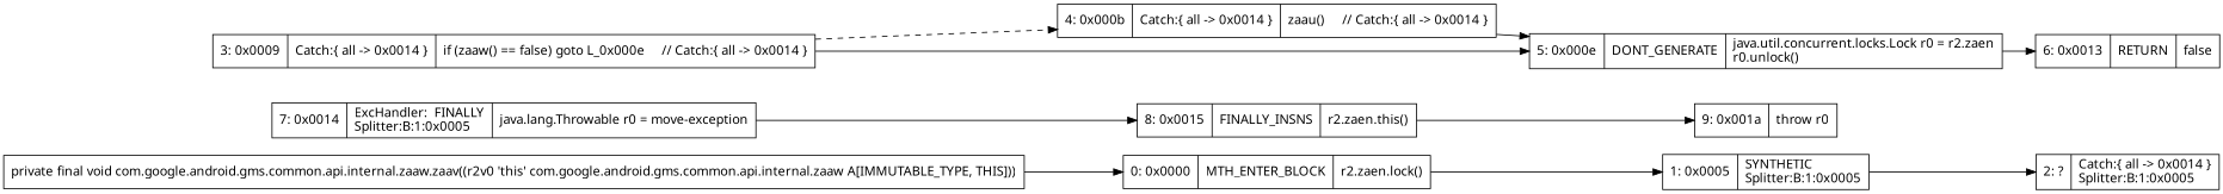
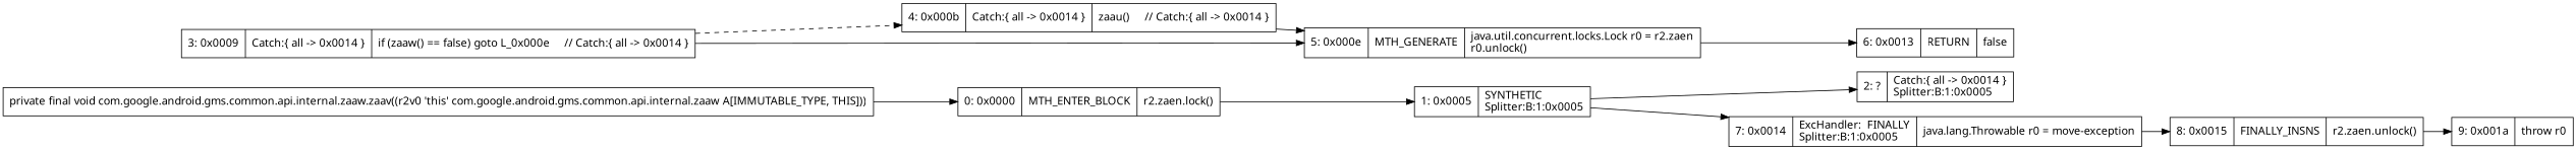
  digraph {
    fontname="Noto Sans"
    rankdir=LR
    node [fontname="Noto Sans" shape=record]
    edge [fontname="Noto Sans"]
    n1 [label="{0\:\ 0x0000|MTH_ENTER_BLOCK\l|r2.zaen.lock()\l}"]
    n2 [label="{1\:\ 0x0005|SYNTHETIC\lSplitter:B:1:0x0005\l}"]
    n3 [label="{2\:\ ?|Catch:\{ all \-\> 0x0014 \}\lSplitter:B:1:0x0005\l}"]
    n4 [label="{7\:\ 0x0014|ExcHandler:  FINALLY\lSplitter:B:1:0x0005\l|java.lang.Throwable r0 = move\-exception\l}"]
-   n5 [label="{8\:\ 0x0015|FINALLY_INSNS\l|r2.zaen.this()\l}"]
+   n5 [label="{8\:\ 0x0015|FINALLY_INSNS\l|r2.zaen.unlock()\l}"]
    n6 [label="{3\:\ 0x0009|Catch:\{ all \-\> 0x0014 \}\l|if (zaaw() == false) goto L_0x000e     \/\/ Catch:\{ all \-\> 0x0014 \}\l}"]
    n7 [label="{4\:\ 0x000b|Catch:\{ all \-\> 0x0014 \}\l|zaau()     \/\/ Catch:\{ all \-\> 0x0014 \}\l}"]
-   n8 [label="{5\:\ 0x000e|DONT_GENERATE\l|java.util.concurrent.locks.Lock r0 = r2.zaen\lr0.unlock()\l}"]
+   n8 [label="{5\:\ 0x000e|MTH_GENERATE\l|java.util.concurrent.locks.Lock r0 = r2.zaen\lr0.unlock()\l}"]
    n9 [label="{6\:\ 0x0013|RETURN\l|false\l}"]
    n10 [label="{9\:\ 0x001a|throw r0\l}"]
    n11 [label="{private final void com.google.android.gms.common.api.internal.zaaw.zaav((r2v0 'this' com.google.android.gms.common.api.internal.zaaw A[IMMUTABLE_TYPE, THIS])) }"]
    n1 -> n2
    n2 -> n3
+   n2 -> n4
    n4 -> n5
    n5 -> n10
    n6 -> n7 [style=dashed]
    n6 -> n8
    n7 -> n8
    n8 -> n9
    n11 -> n1
  }
